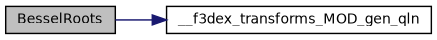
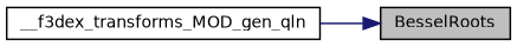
  digraph {
    rankdir=LR
    node [color=black fontname=Helvetica fontsize=10 shape=record style=filled]
    n1 [fillcolor=grey75 fontcolor=black height=0.2 label=BesselRoots width=0.4]
    n2 [fillcolor=white height=0.2 label=__f3dex_transforms_MOD_gen_qln width=0.4]
-   n1 -> n2 [color=midnightblue fontname=Helvetica fontsize=10 labelfontname=Helvetica labelfontsize=10 style=solid]
+   n2 -> n1 [color=midnightblue fontname=Helvetica fontsize=10 labelfontname=Helvetica labelfontsize=10 style=solid]
  }
